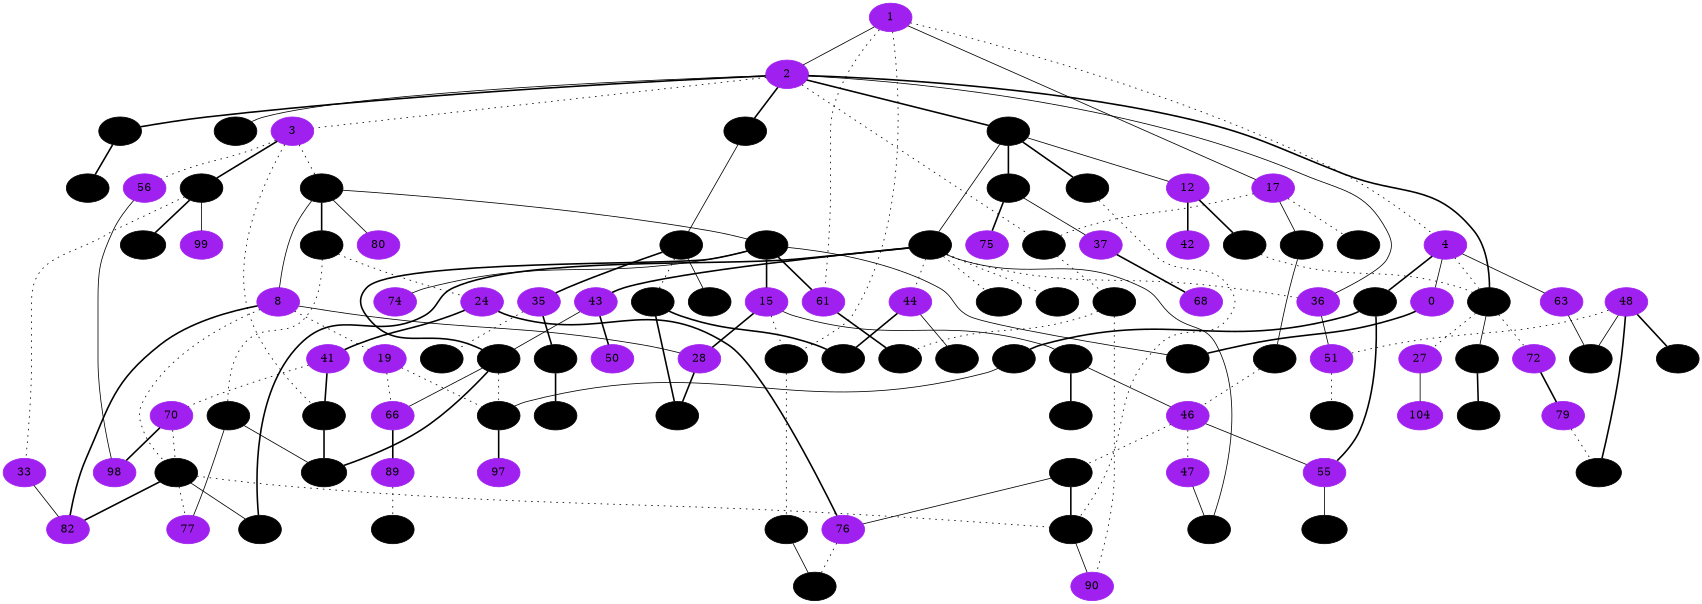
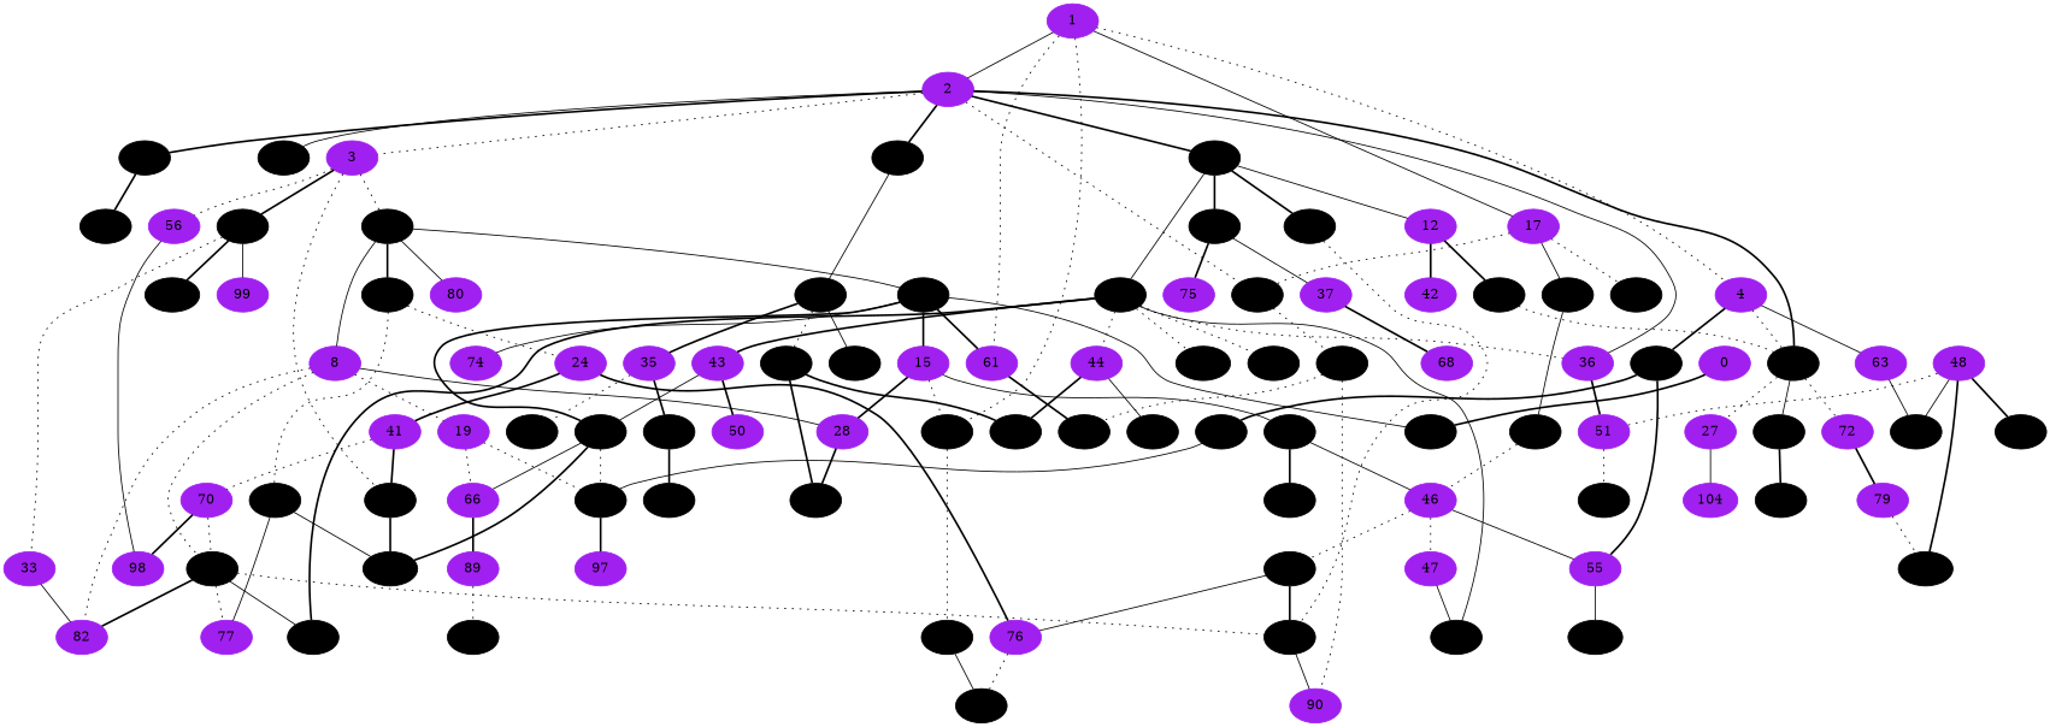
  graph {
    node [color=black style=filled]
    edge [style=bold]
    1 [color=purple]
    2 [color=purple]
    4 [color=purple]
    17 [color=purple]
    18
    61 [color=purple]
    3 [color=purple]
    5
    9
    16
    29
    36 [color=purple]
    53
    73
    n15 [color=purple label=0]
    54
    63 [color=purple]
    25
    84
    94
    87
    7
    14
    45
    56 [color=purple]
    12 [color=purple]
    20
    22
    78
    11
    27 [color=purple]
    32
    72 [color=purple]
    51 [color=purple]
    58
    85
    8 [color=purple]
    10
    23
    80 [color=purple]
    33 [color=purple]
    99 [color=purple]
    103
    101
    48 [color=purple]
    59
    92
    100
    98 [color=purple]
    26
    55 [color=purple]
    65
    13
    42 [color=purple]
    39
    43 [color=purple]
    44 [color=purple]
    86
    95
    102
    37 [color=purple]
    75 [color=purple]
    83
    19 [color=purple]
    28 [color=purple]
    71
    82 [color=purple]
    15 [color=purple]
    64
    74 [color=purple]
    24 [color=purple]
    30
    66 [color=purple]
    81
    34
    77 [color=purple]
    21
    35 [color=purple]
    60
    38
    88
    40
    52
    46 [color=purple]
    67
    104 [color=purple]
    91
    79 [color=purple]
    31
    96
    89 [color=purple]
    97 [color=purple]
    50 [color=purple]
    62
    68 [color=purple]
    41 [color=purple]
    76 [color=purple]
    70 [color=purple]
    47 [color=purple]
    49
    57
    69
    105
    90 [color=purple]
    93
    1 -- 2 [style=solid]
    1 -- 4 [style=dotted]
    1 -- 17 [style=solid]
    1 -- 18 [style=dotted]
    1 -- 61 [style=dotted]
    2 -- 3 [style=dotted]
    2 -- 5
    2 -- 9
    2 -- 16
    2 -- 29 [style=solid]
    2 -- 36 [style=solid]
    2 -- 53 [style=dotted]
    2 -- 73
    4 -- 16 [style=dotted]
-   4 -- n15 [style=solid]
    4 -- 54
    4 -- 63 [style=solid]
    17 -- 53 [style=dotted]
    17 -- 25 [style=solid]
    17 -- 84 [style=dotted]
    18 -- 94 [style=dotted]
    61 -- 87
    3 -- 7 [style=dotted]
    3 -- 14
    3 -- 45 [style=dotted]
    3 -- 56 [style=dotted]
    5 -- 12 [style=solid]
    5 -- 20 [style=solid]
    5 -- 22
    5 -- 78
    9 -- 11 [style=solid]
    16 -- 27 [style=dotted]
    16 -- 32 [style=solid]
    16 -- 72 [style=dotted]
-   36 -- 51 [style=solid]
+   36 -- 51
    53 -- 58 [style=dotted]
    73 -- 85
    n15 -- 26
    54 -- 55
    54 -- 65
    63 -- 92 [style=solid]
    25 -- 31 [style=solid]
    94 -- 96 [style=solid]
    7 -- 8 [style=solid]
    7 -- 10 [style=solid]
    7 -- 23
    7 -- 80 [style=solid]
    14 -- 33 [style=dotted]
    14 -- 99 [style=solid]
    14 -- 103
    45 -- 101
    56 -- 98 [style=solid]
    12 -- 13
    12 -- 42
    20 -- 36 [style=dotted]
    20 -- 39 [style=dotted]
    20 -- 43
    20 -- 44 [style=dotted]
    20 -- 86 [style=solid]
    20 -- 95
    20 -- 102 [style=dotted]
    22 -- 37 [style=solid]
    22 -- 75
    78 -- 83 [style=dotted]
    11 -- 21 [style=dotted]
    11 -- 35
    11 -- 60 [style=solid]
    27 -- 104 [style=solid]
    32 -- 91
    72 -- 79
    51 -- 69 [style=dotted]
    58 -- 87 [style=dotted]
    58 -- 90 [style=dotted]
    8 -- 19 [style=dotted]
    8 -- 28 [style=solid]
    8 -- 71 [style=dotted]
-   8 -- 82
+   8 -- 82 [style=dotted]
    10 -- 61
    10 -- 26 [style=solid]
    10 -- 15
    10 -- 64
    10 -- 74 [style=solid]
    23 -- 24 [style=dotted]
    23 -- 30 [style=dotted]
    33 -- 82 [style=solid]
    48 -- 51 [style=dotted]
    48 -- 59
    48 -- 92 [style=solid]
    48 -- 100
    55 -- 105 [style=solid]
    65 -- 81 [style=solid]
    13 -- 16 [style=dotted]
    43 -- 64 [style=solid]
    43 -- 50
    44 -- 88
    44 -- 62 [style=solid]
    37 -- 68
    83 -- 90 [style=solid]
    19 -- 66 [style=dotted]
    19 -- 81 [style=dotted]
    28 -- 34
    71 -- 95 [style=solid]
    71 -- 83 [style=dotted]
    71 -- 82
    71 -- 77 [style=dotted]
    15 -- 18 [style=dotted]
    15 -- 28
    15 -- 38 [style=solid]
    64 -- 101
    64 -- 66 [style=solid]
    64 -- 81 [style=dotted]
    24 -- 41
    24 -- 76
    30 -- 101 [style=solid]
    30 -- 77 [style=solid]
    66 -- 89
    81 -- 97
    21 -- 34
    21 -- 88
    35 -- 40
    35 -- 52 [style=dotted]
    38 -- 46 [style=solid]
    38 -- 67
    40 -- 57
    46 -- 55 [style=solid]
    46 -- 47 [style=dotted]
    46 -- 49 [style=dotted]
    79 -- 100 [style=dotted]
    31 -- 46 [style=dotted]
    89 -- 93 [style=dotted]
    41 -- 45
    41 -- 70 [style=dotted]
    76 -- 96 [style=dotted]
    70 -- 98
    70 -- 71 [style=dotted]
    47 -- 86 [style=solid]
    49 -- 83
    49 -- 76 [style=solid]
  }
